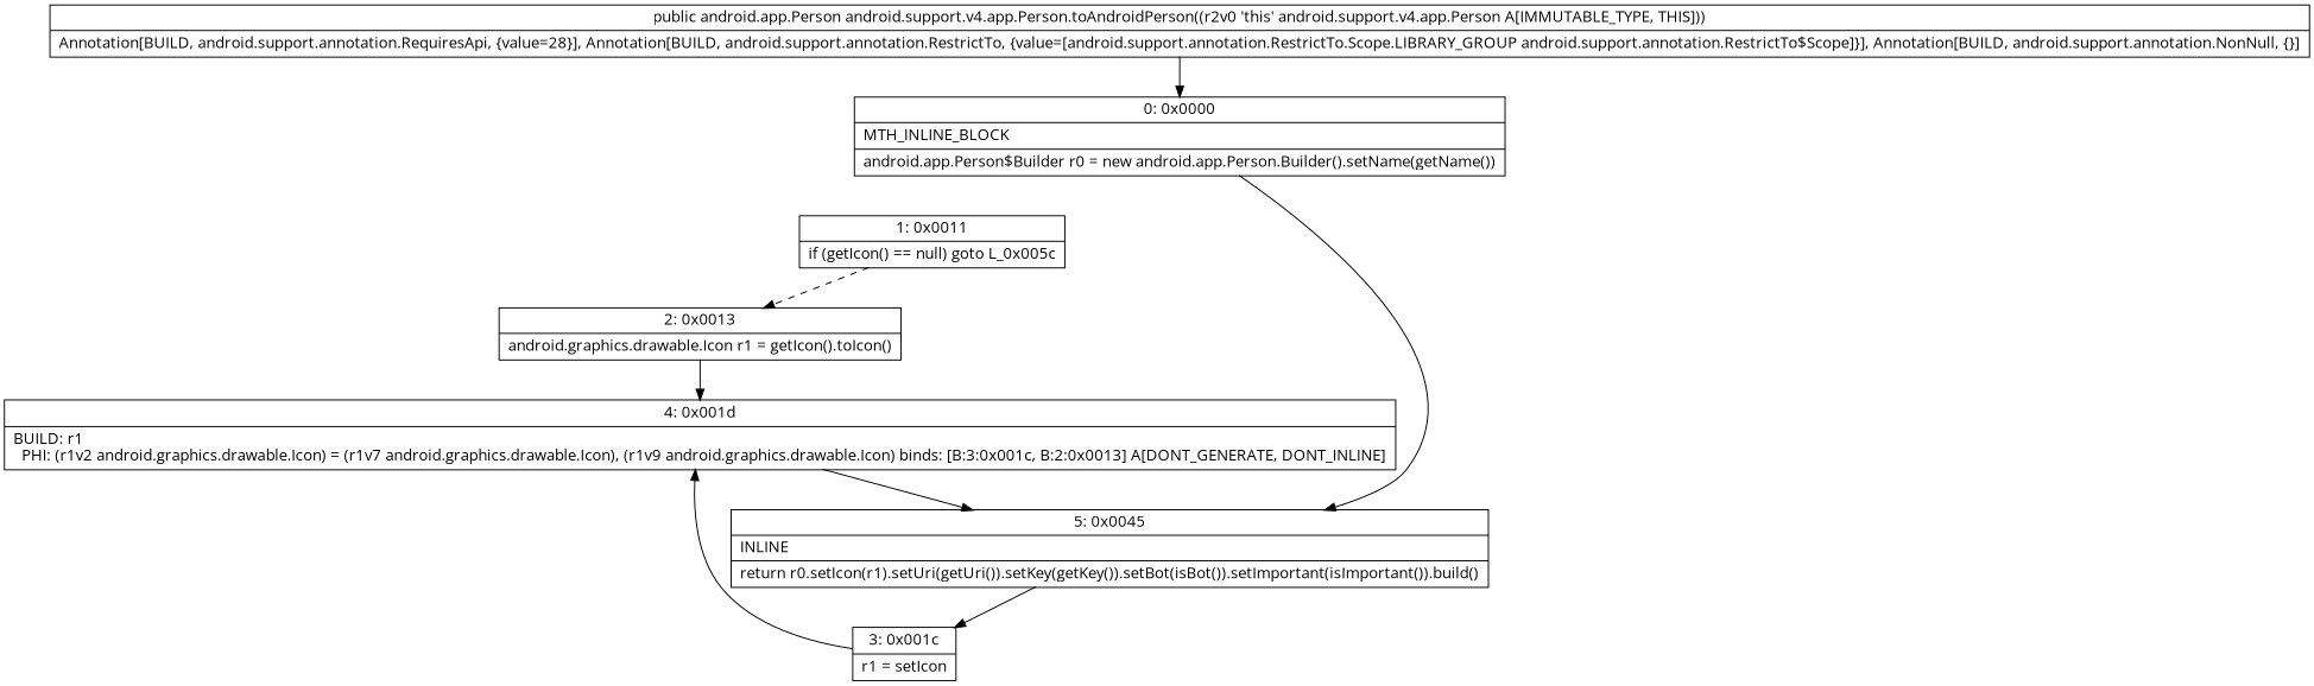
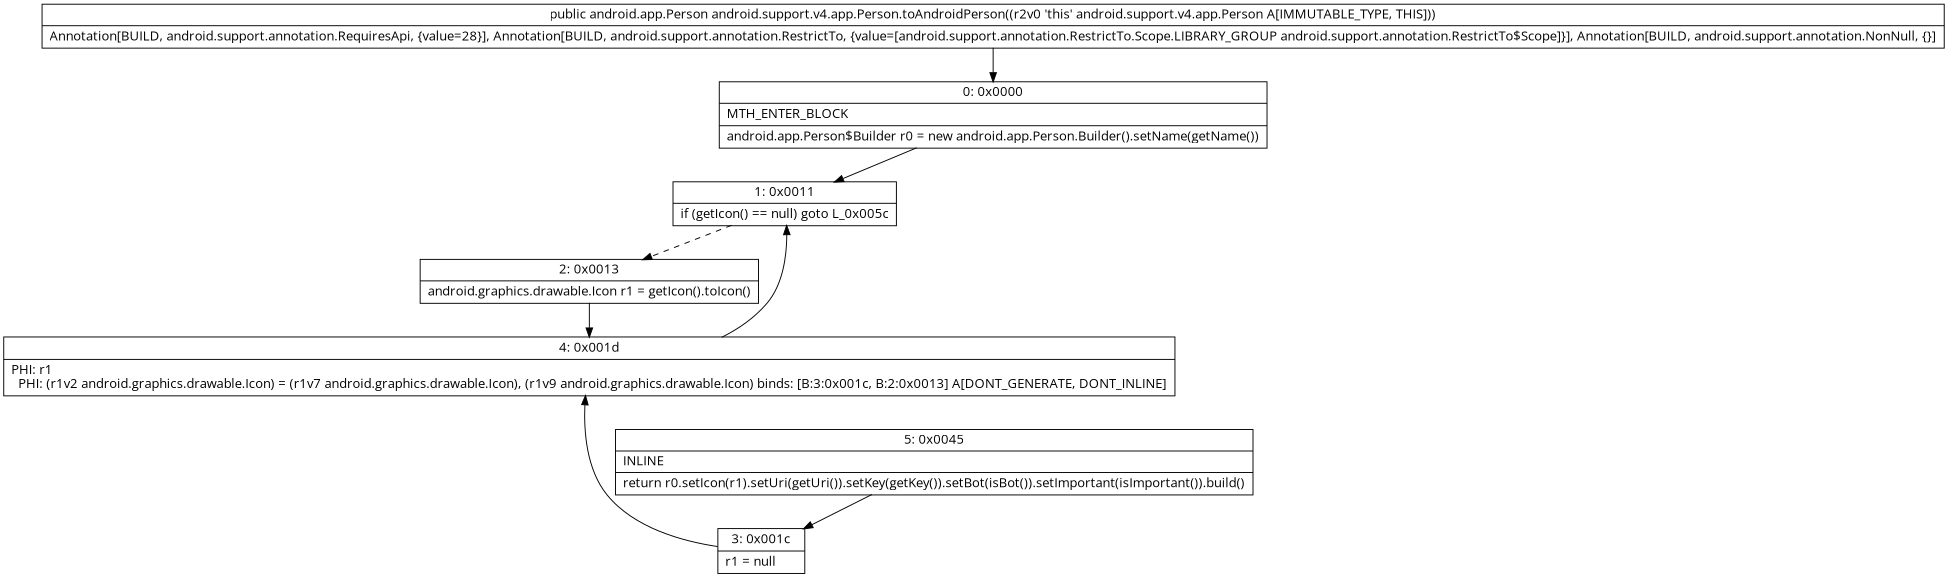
  digraph {
    fontname="Open Sans"
    node [fontname="Open Sans" shape=record]
    edge [fontname="Open Sans"]
-   n1 [label="{0\:\ 0x0000|MTH_INLINE_BLOCK\l|android.app.Person$Builder r0 = new android.app.Person.Builder().setName(getName())\l}"]
+   n1 [label="{0\:\ 0x0000|MTH_ENTER_BLOCK\l|android.app.Person$Builder r0 = new android.app.Person.Builder().setName(getName())\l}"]
    n2 [label="{1\:\ 0x0011|if (getIcon() == null) goto L_0x005c\l}"]
    n3 [label="{2\:\ 0x0013|android.graphics.drawable.Icon r1 = getIcon().toIcon()\l}"]
-   n4 [label="{4\:\ 0x001d|BUILD: r1 \l  PHI: (r1v2 android.graphics.drawable.Icon) = (r1v7 android.graphics.drawable.Icon), (r1v9 android.graphics.drawable.Icon) binds: [B:3:0x001c, B:2:0x0013] A[DONT_GENERATE, DONT_INLINE]\l}"]
-   n5 [label="{3\:\ 0x001c|r1 = setIcon\l}"]
+   n4 [label="{4\:\ 0x001d|PHI: r1 \l  PHI: (r1v2 android.graphics.drawable.Icon) = (r1v7 android.graphics.drawable.Icon), (r1v9 android.graphics.drawable.Icon) binds: [B:3:0x001c, B:2:0x0013] A[DONT_GENERATE, DONT_INLINE]\l}"]
+   n5 [label="{3\:\ 0x001c|r1 = null\l}"]
    n6 [label="{5\:\ 0x0045|INLINE\l|return r0.setIcon(r1).setUri(getUri()).setKey(getKey()).setBot(isBot()).setImportant(isImportant()).build()\l}"]
    n7 [label="{public android.app.Person android.support.v4.app.Person.toAndroidPerson((r2v0 'this' android.support.v4.app.Person A[IMMUTABLE_TYPE, THIS]))  | Annotation[BUILD, android.support.annotation.RequiresApi, \{value=28\}], Annotation[BUILD, android.support.annotation.RestrictTo, \{value=[android.support.annotation.RestrictTo.Scope.LIBRARY_GROUP android.support.annotation.RestrictTo$Scope]\}], Annotation[BUILD, android.support.annotation.NonNull, \{\}]\l}"]
-   n1 -> n6
+   n1 -> n2
    n2 -> n3 [style=dashed]
    n3 -> n4
-   n4 -> n6
+   n4 -> n2
    n5 -> n4
    n6 -> n5
    n7 -> n1
  }
